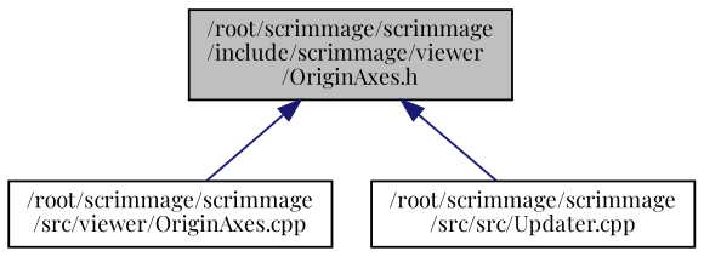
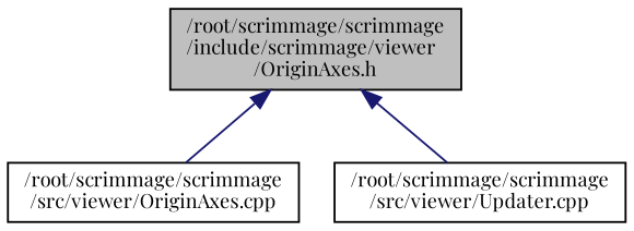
  digraph {
    fontname="Playfair Display"
    node [color=black fillcolor=white fontname="Playfair Display" fontsize=10 shape=record style=filled]
    edge [color=midnightblue dir=back fontname="Playfair Display" fontsize=10 labelfontname=Helvetica labelfontsize=10 style=solid]
    n1 [fillcolor=grey75 fontcolor=black height=0.2 label="/root/scrimmage/scrimmage\l/include/scrimmage/viewer\l/OriginAxes.h" width=0.4]
    n2 [height=0.2 label="/root/scrimmage/scrimmage\l/src/viewer/OriginAxes.cpp" width=0.4]
-   n3 [height=0.2 label="/root/scrimmage/scrimmage\l/src/src/Updater.cpp" width=0.4]
+   n3 [height=0.2 label="/root/scrimmage/scrimmage\l/src/viewer/Updater.cpp" width=0.4]
    n1 -> n2
    n1 -> n3
  }
